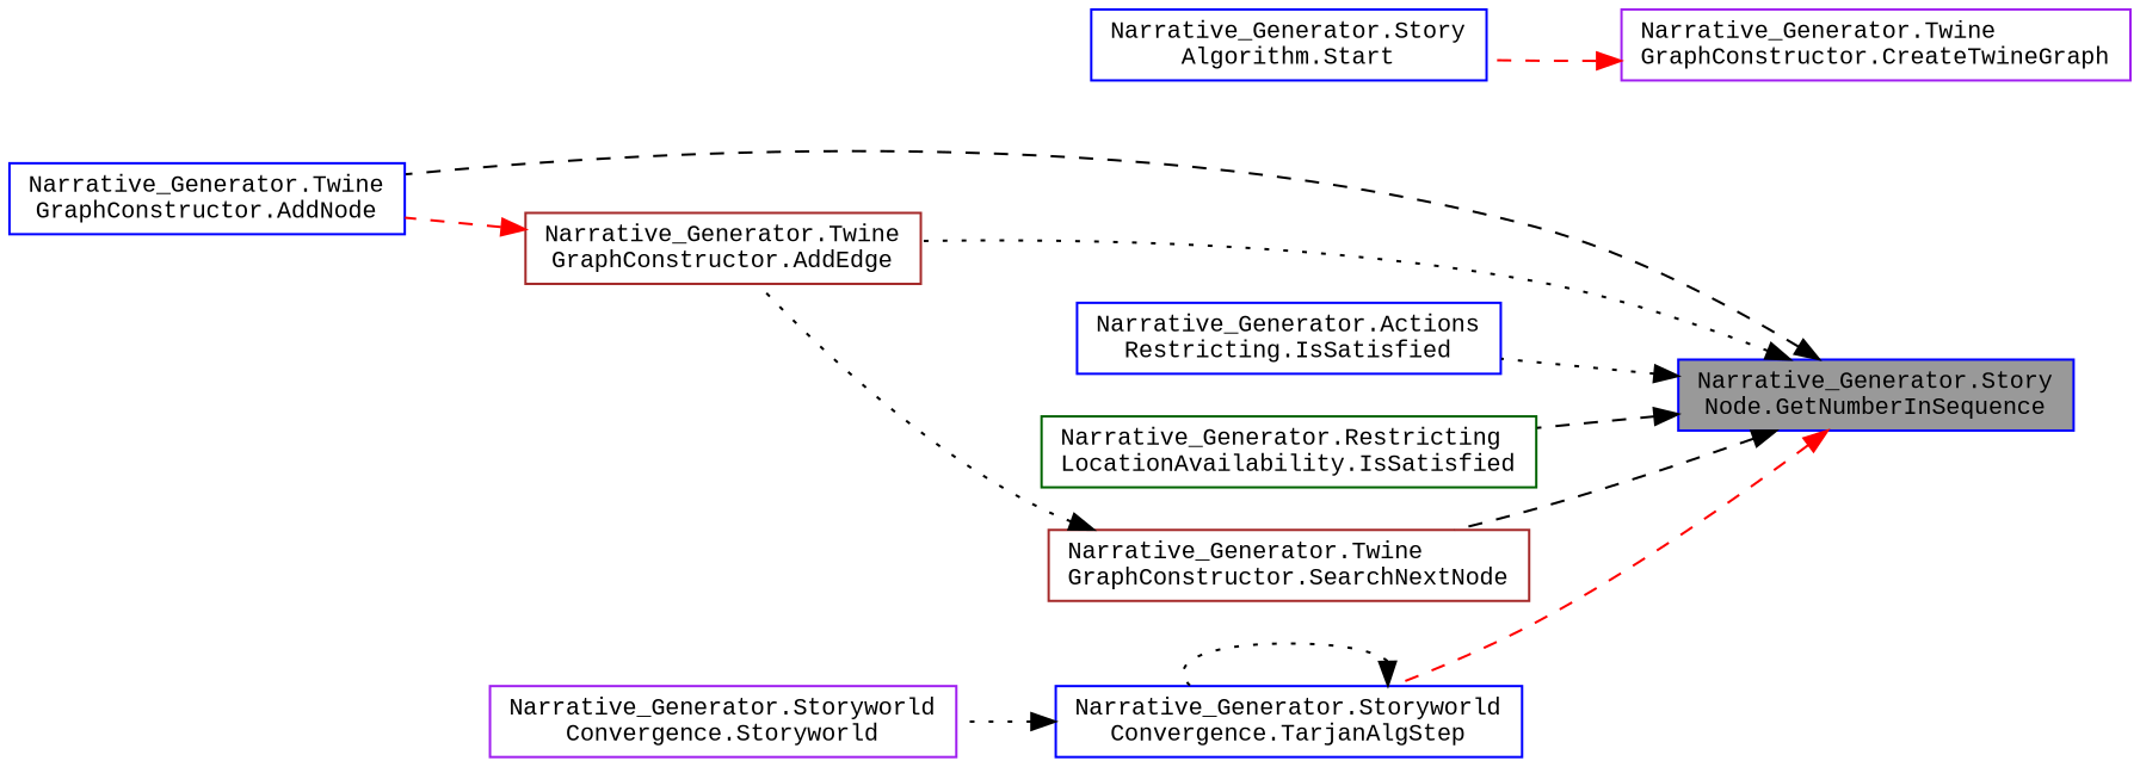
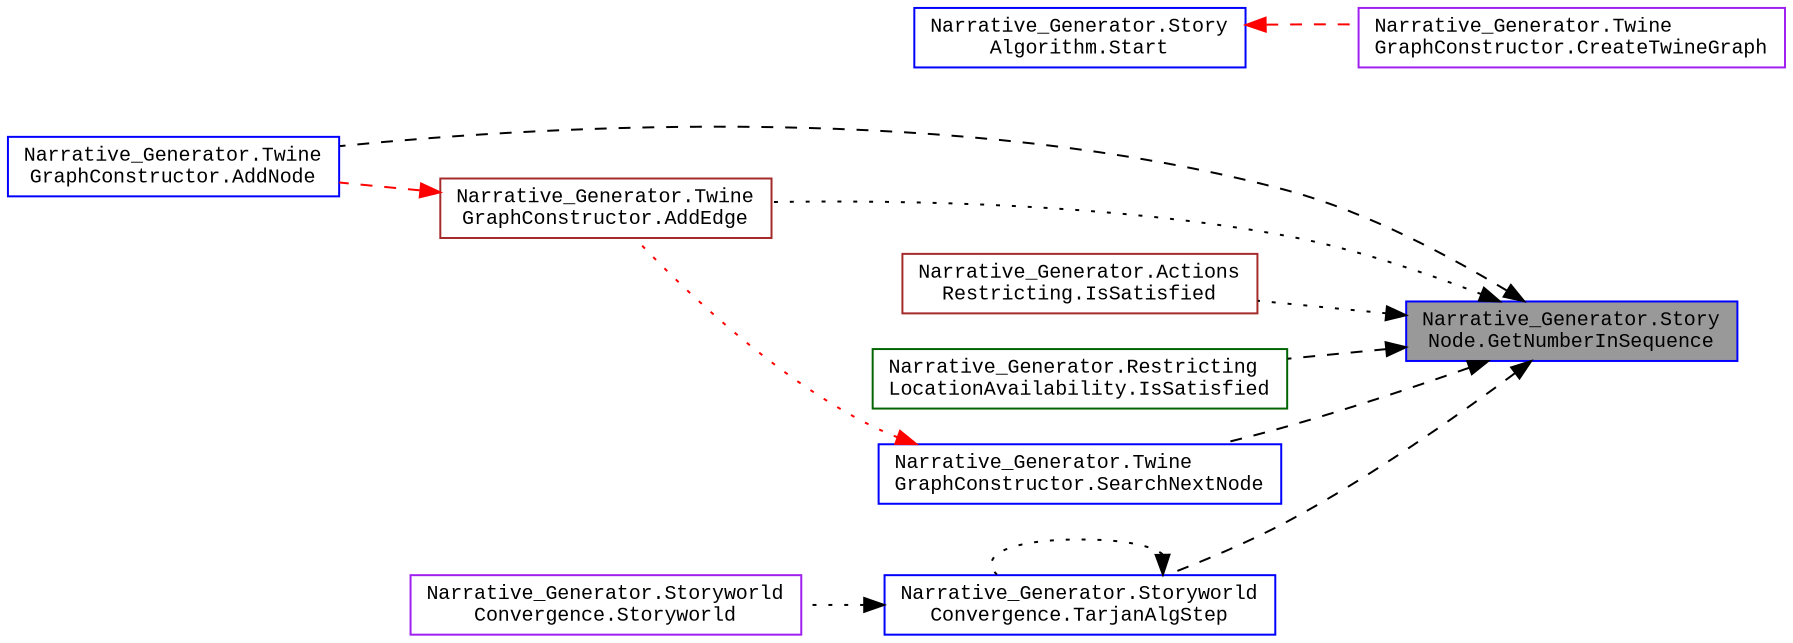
  digraph {
    fontname="Liberation Mono"
    rankdir=RL
    node [color=blue fillcolor=white fontname="Liberation Mono" fontsize=10 shape=box style=filled]
    edge [color=black dir=back fontname="Liberation Mono" fontsize=10 labelfontname=Helvetica labelfontsize=10 style=dashed]
    n1 [fillcolor=grey60 fontcolor=black height=0.2 label="Narrative_Generator.Story\lNode.GetNumberInSequence" width=0.4]
    n2 [color=brown height=0.2 label="Narrative_Generator.Twine\lGraphConstructor.AddEdge" width=0.4]
    n3 [height=0.2 label="Narrative_Generator.Twine\lGraphConstructor.AddNode" width=0.4]
-   n4 [height=0.2 label="Narrative_Generator.Actions\lRestricting.IsSatisfied" width=0.4]
+   n4 [color=brown height=0.2 label="Narrative_Generator.Actions\lRestricting.IsSatisfied" width=0.4]
    n5 [color=darkgreen height=0.2 label="Narrative_Generator.Restricting\lLocationAvailability.IsSatisfied" width=0.4]
-   n6 [color=brown height=0.2 label="Narrative_Generator.Twine\lGraphConstructor.SearchNextNode" width=0.4]
+   n6 [height=0.2 label="Narrative_Generator.Twine\lGraphConstructor.SearchNextNode" width=0.4]
    n7 [height=0.2 label="Narrative_Generator.Storyworld\lConvergence.TarjanAlgStep" width=0.4]
    n8 [color=purple height=0.2 label="Narrative_Generator.Storyworld\lConvergence.Storyworld" width=0.4]
    n9 [color=purple height=0.2 label="Narrative_Generator.Twine\lGraphConstructor.CreateTwineGraph" width=0.4]
    n10 [height=0.2 label="Narrative_Generator.Story\lAlgorithm.Start" width=0.4]
    n1 -> n2 [style=dotted]
    n1 -> n3
    n1 -> n4 [style=dotted]
    n1 -> n5
    n1 -> n6
-   n1 -> n7 [color=red]
+   n1 -> n7
    n2 -> n3 [color=red]
-   n6 -> n2 [style=dotted]
+   n6 -> n2 [color=red style=dotted]
    n7 -> n7 [style=dotted]
    n7 -> n8 [style=dotted]
-   n9 -> n10 [color=red]
+   n10 -> n9 [color=red]
  }
